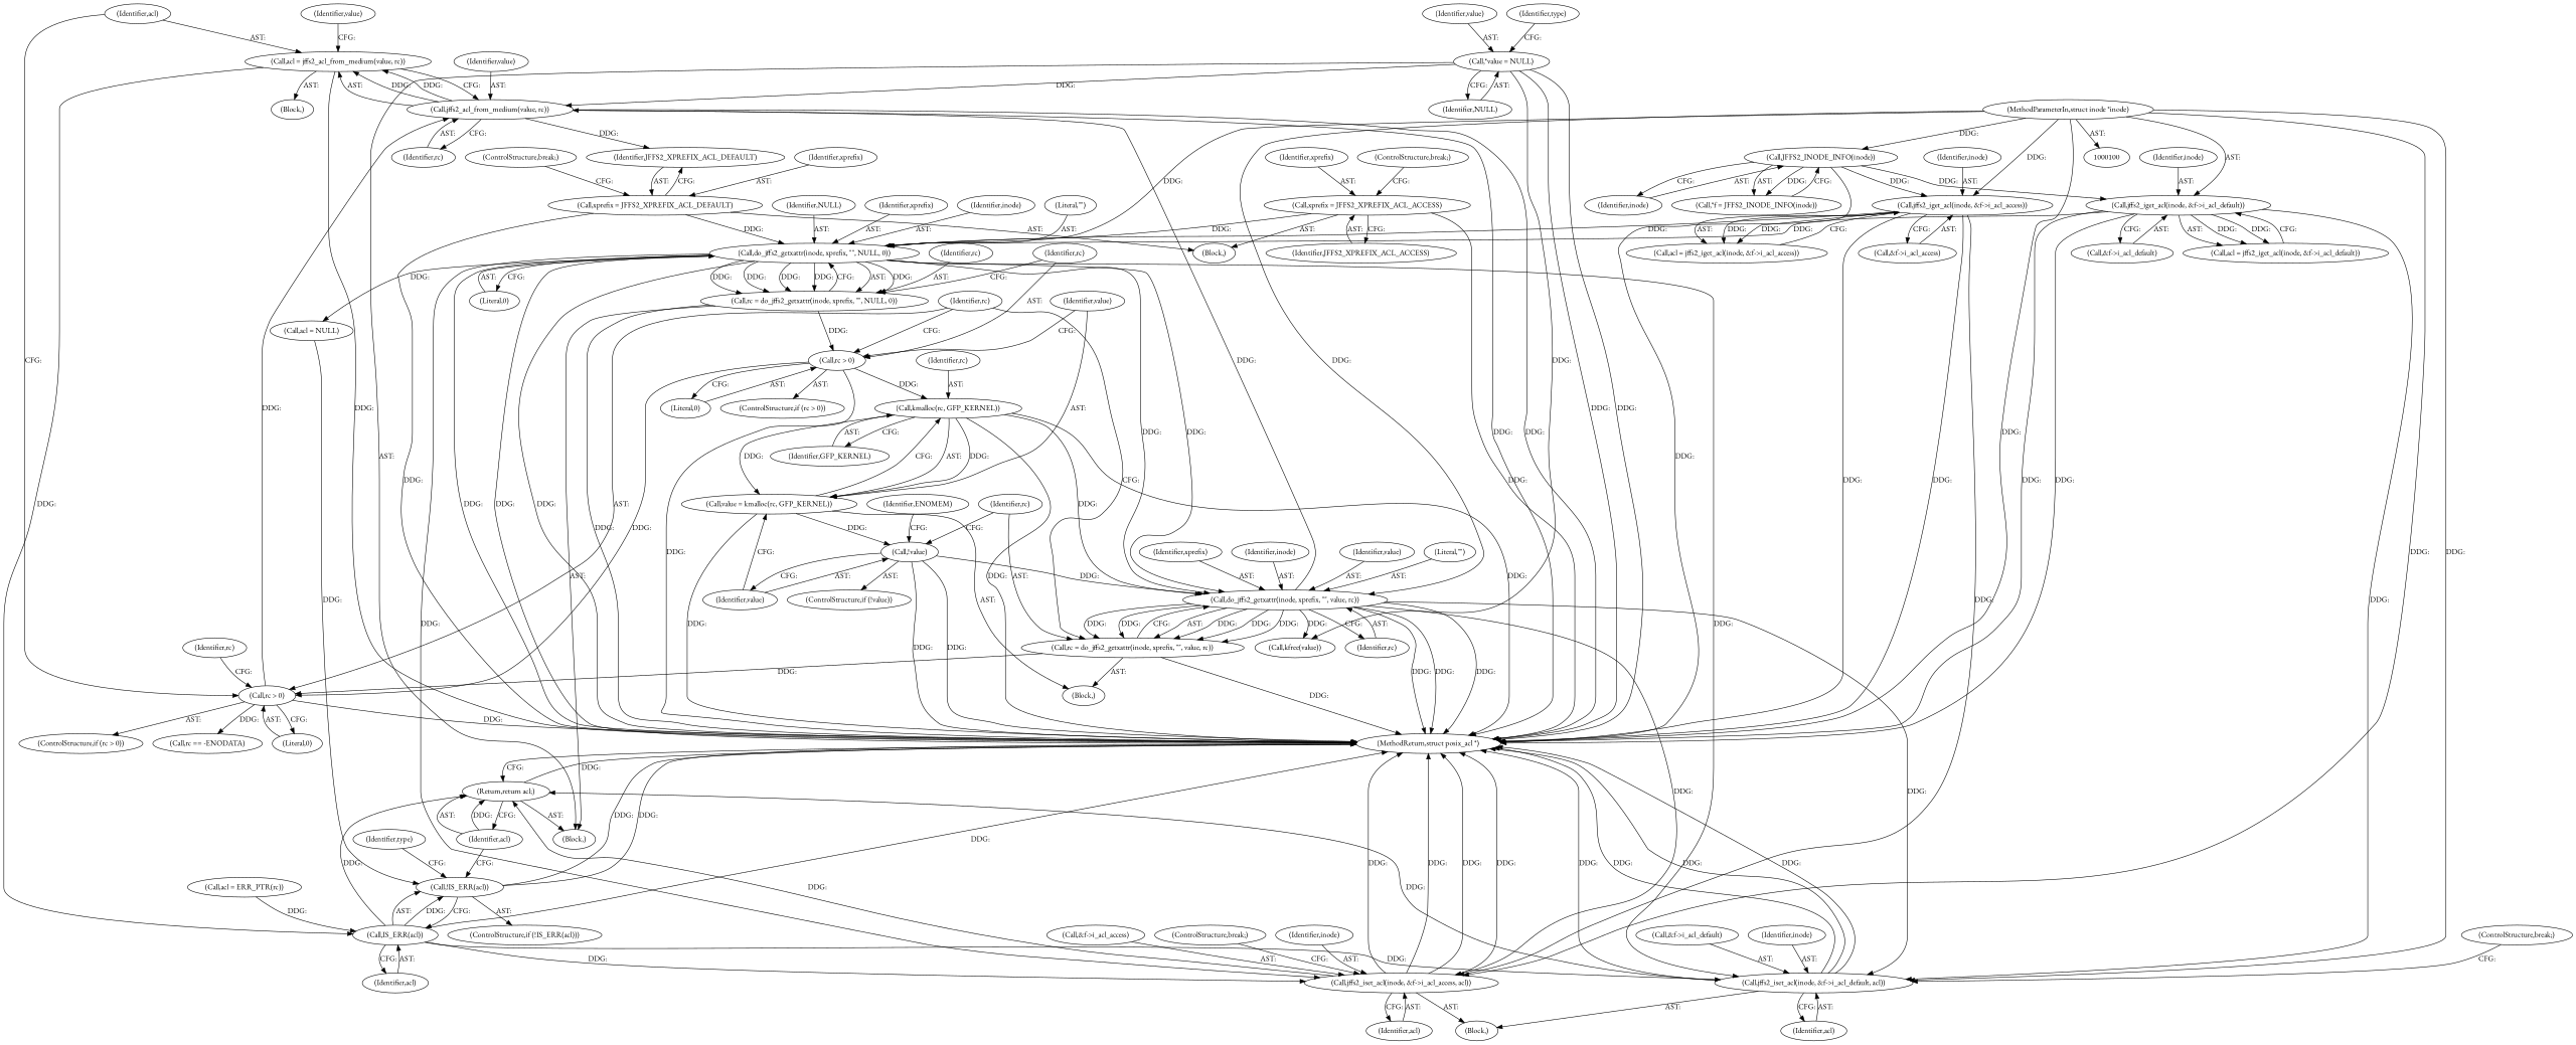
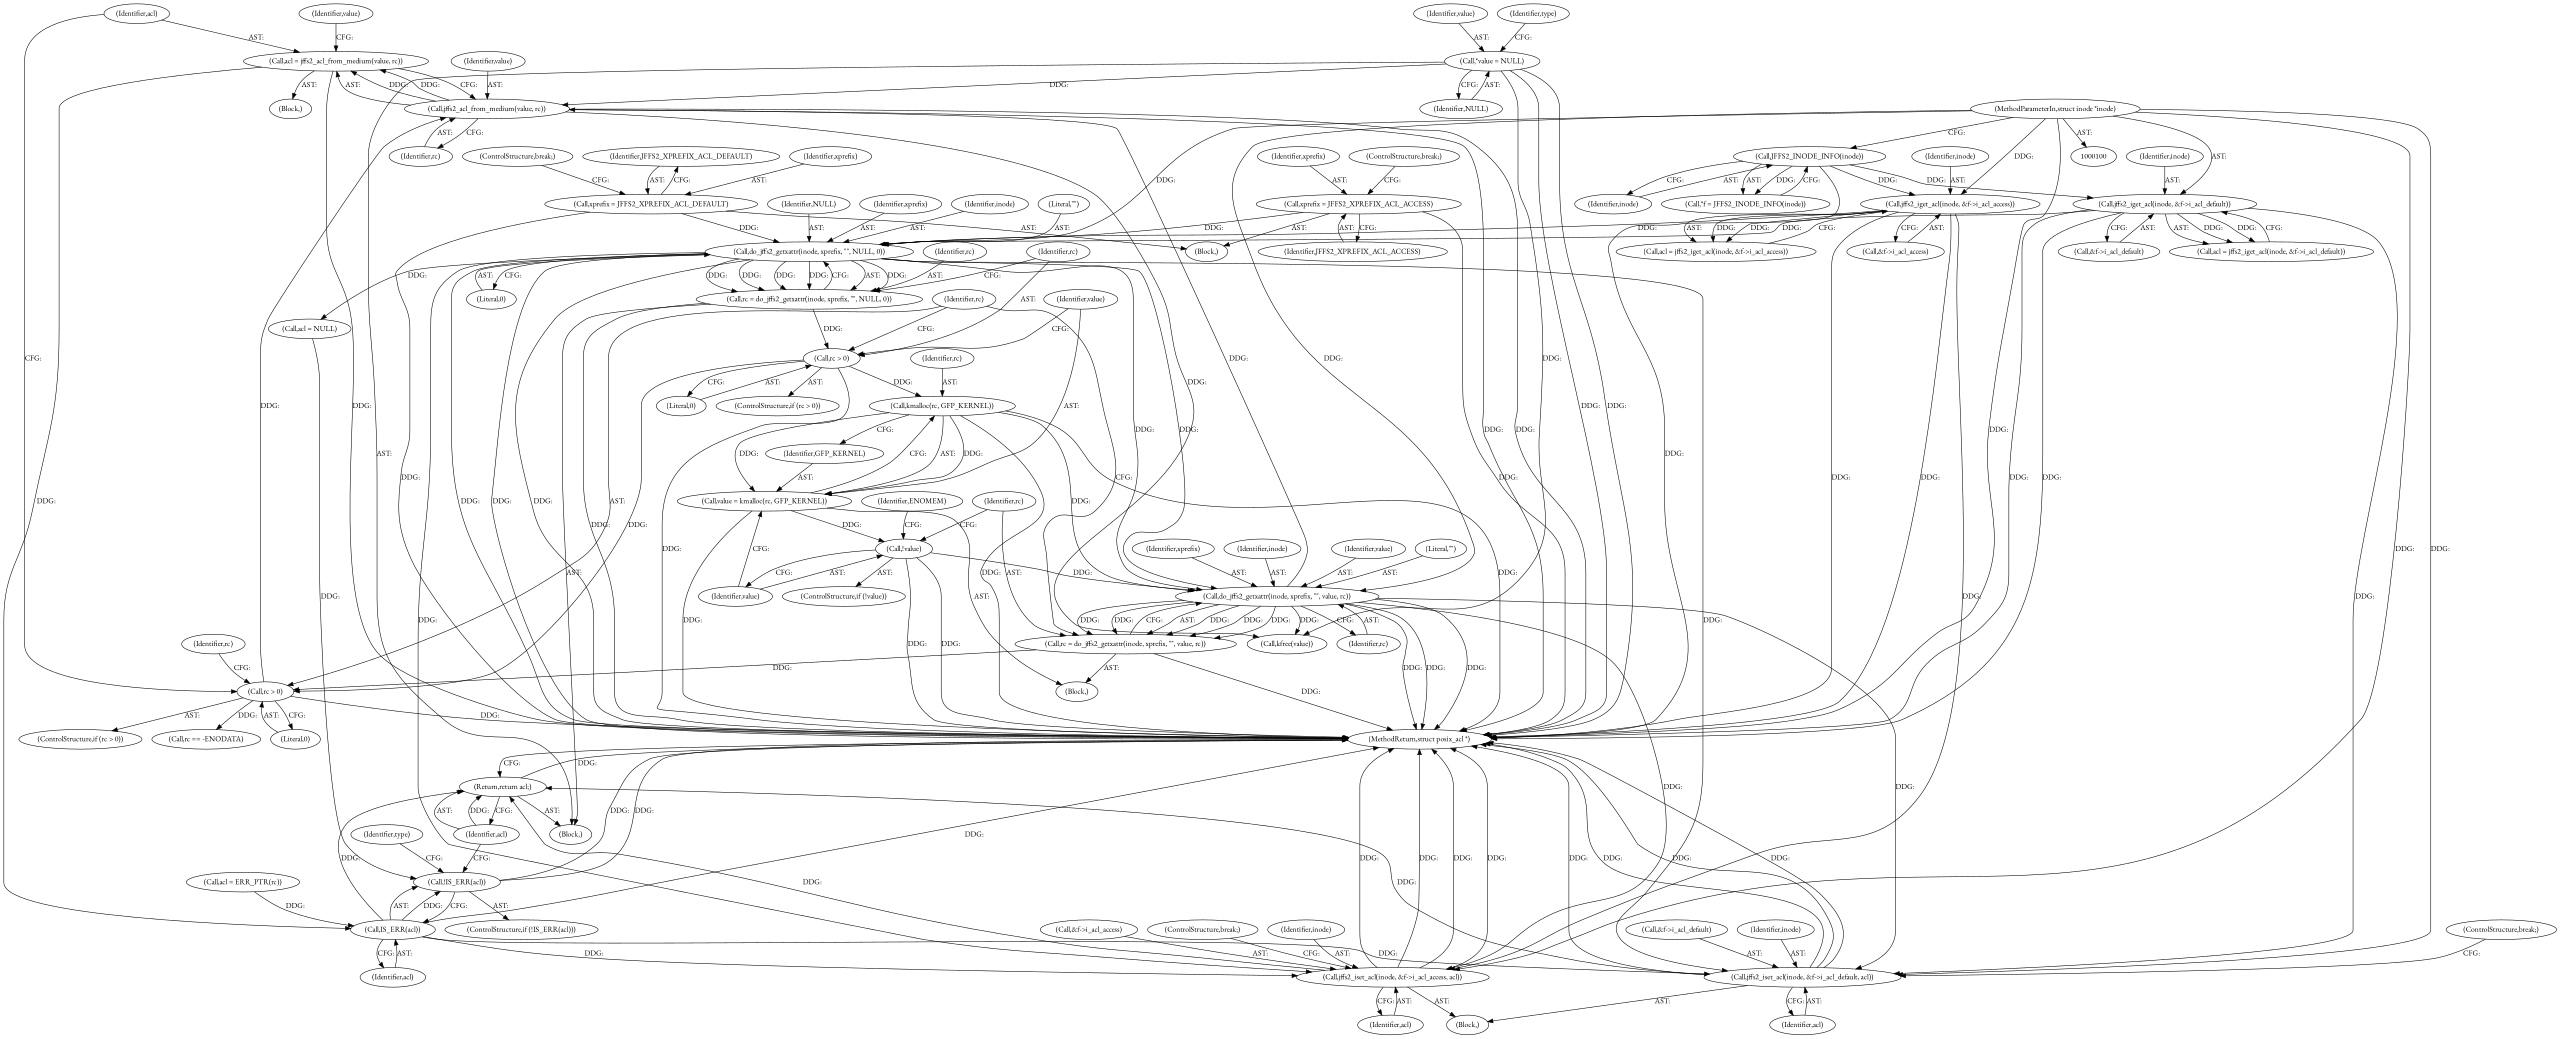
  digraph {
    fontname="EB Garamond"
    node [fontname="EB Garamond"]
    edge [fontname="EB Garamond"]
    n1 [label="(Call,acl = jffs2_acl_from_medium(value, rc))"]
    n2 [label="(Call,jffs2_acl_from_medium(value, rc))"]
    n3 [label="(Call,IS_ERR(acl))"]
    n4 [label="(Block,)"]
    n5 [label="(MethodReturn,struct posix_acl *)"]
    n6 [label="(Identifier,rc)"]
    n7 [label="(Call,kfree(value))"]
    n8 [label="(Call,jffs2_iset_acl(inode, &f->i_acl_access, acl))"]
    n9 [label="(Call,jffs2_iset_acl(inode, &f->i_acl_default, acl))"]
    n10 [label="(Call,!IS_ERR(acl))"]
    n11 [label="(Return,return acl;)"]
    n12 [label="(Identifier,acl)"]
    n13 [label="(Call,*value = NULL)"]
    n14 [label="(Block,)"]
    n15 [label="(Identifier,NULL)"]
    n16 [label="(Call,do_jffs2_getxattr(inode, xprefix, \"\", value, rc))"]
    n17 [label="(Call,rc = do_jffs2_getxattr(inode, xprefix, \"\", value, rc))"]
    n18 [label="(Identifier,rc)"]
    n19 [label="(Block,)"]
    n20 [label="(Call,rc > 0)"]
    n21 [label="(Identifier,acl)"]
    n22 [label="(Block,)"]
    n23 [label="(Identifier,acl)"]
    n24 [label="(Call,do_jffs2_getxattr(inode, xprefix, \"\", NULL, 0))"]
    n25 [label="(Call,rc = do_jffs2_getxattr(inode, xprefix, \"\", NULL, 0))"]
    n26 [label="(Call,acl = NULL)"]
    n27 [label="(Literal,0)"]
    n28 [label="(Call,rc > 0)"]
    n29 [label="(Call,jffs2_iget_acl(inode, &f->i_acl_default))"]
    n30 [label="(Call,acl = jffs2_iget_acl(inode, &f->i_acl_default))"]
    n31 [label="(Call,&f->i_acl_default)"]
    n32 [label="(Call,JFFS2_INODE_INFO(inode))"]
    n33 [label="(Call,jffs2_iget_acl(inode, &f->i_acl_access))"]
    n34 [label="(Call,*f = JFFS2_INODE_INFO(inode))"]
    n35 [label="(Identifier,inode)"]
    n36 [label="(Call,&f->i_acl_access)"]
    n37 [label="(Call,acl = jffs2_iget_acl(inode, &f->i_acl_access))"]
    n38 [label="(MethodParameterIn,struct inode *inode)"]
    1000100
    n40 [label="(Call,xprefix = JFFS2_XPREFIX_ACL_DEFAULT)"]
    n41 [label="(Block,)"]
    n42 [label="(Identifier,JFFS2_XPREFIX_ACL_DEFAULT)"]
    n43 [label="(Call,xprefix = JFFS2_XPREFIX_ACL_ACCESS)"]
    n44 [label="(Identifier,JFFS2_XPREFIX_ACL_ACCESS)"]
    n45 [label="(Call,!value)"]
    n46 [label="(ControlStructure,if (!value))"]
    n47 [label="(Identifier,value)"]
    n48 [label="(Call,value = kmalloc(rc, GFP_KERNEL))"]
    n49 [label="(Call,kmalloc(rc, GFP_KERNEL))"]
    n50 [label="(Identifier,GFP_KERNEL)"]
    n51 [label="(Literal,0)"]
    n52 [label="(ControlStructure,if (rc > 0))"]
    n53 [label="(Literal,0)"]
    n54 [label="(ControlStructure,if (rc > 0))"]
    n55 [label="(Call,rc == -ENODATA)"]
    n56 [label="(ControlStructure,if (!IS_ERR(acl)))"]
    n57 [label="(Identifier,acl)"]
    n58 [label="(Identifier,value)"]
    n59 [label="(Call,&f->i_acl_access)"]
    n60 [label="(ControlStructure,break;)"]
    n61 [label="(Identifier,value)"]
    n62 [label="(Identifier,xprefix)"]
    n63 [label="(Call,&f->i_acl_default)"]
    n64 [label="(Identifier,acl)"]
    n65 [label="(Identifier,xprefix)"]
    n66 [label="(Identifier,rc)"]
    n67 [label="(Identifier,rc)"]
    n68 [label="(ControlStructure,break;)"]
    n69 [label="(Call,acl = ERR_PTR(rc))"]
    n70 [label="(Identifier,inode)"]
    n71 [label="(Identifier,rc)"]
    n72 [label="(Identifier,NULL)"]
    n73 [label="(Identifier,inode)"]
    n74 [label="(Identifier,xprefix)"]
    n75 [label="(Identifier,type)"]
    n76 [label="(Identifier,xprefix)"]
    n77 [label="(Identifier,inode)"]
    n78 [label="(Identifier,ENOMEM)"]
    n79 [label="(Identifier,inode)"]
    n80 [label="(Identifier,inode)"]
    n81 [label="(Identifier,rc)"]
    n82 [label="(Identifier,value)"]
    n83 [label="(Identifier,value)"]
    n84 [label="(Identifier,rc)"]
    n85 [label="(Identifier,value)"]
    n86 [label="(ControlStructure,break;)"]
    n87 [label="(Literal,\"\")"]
    n88 [label="(ControlStructure,break;)"]
    n89 [label="(Identifier,rc)"]
    n90 [label="(Identifier,type)"]
    n91 [label="(Identifier,inode)"]
    n92 [label="(Literal,\"\")"]
    n1 -> n2 [label="CFG: "]
    n1 -> n3 [label="DDG: "]
    n1 -> n4 [label="AST: "]
    n1 -> n5 [label="DDG: "]
    n2 -> n1 [label="AST: "]
    n2 -> n1 [label="DDG: "]
    n2 -> n1 [label="DDG: "]
    n2 -> n5 [label="DDG: "]
    n2 -> n5 [label="DDG: "]
    n2 -> n6 [label="CFG: "]
-   n2 -> n42 [label="DDG: "]
+   n2 -> n7 [label="DDG: "]
    n3 -> n5 [label="DDG: "]
    n3 -> n8 [label="DDG: "]
    n3 -> n9 [label="DDG: "]
    n3 -> n10 [label="AST: "]
    n3 -> n10 [label="DDG: "]
    n3 -> n11 [label="DDG: "]
    n3 -> n12 [label="CFG: "]
    n5 -> n11 [label="CFG: "]
    n6 -> n2 [label="AST: "]
    n8 -> n5 [label="DDG: "]
    n8 -> n5 [label="DDG: "]
    n8 -> n5 [label="DDG: "]
    n8 -> n5 [label="DDG: "]
    n8 -> n11 [label="DDG: "]
    n8 -> n21 [label="CFG: "]
    n8 -> n22 [label="AST: "]
    n9 -> n5 [label="DDG: "]
    n9 -> n5 [label="DDG: "]
    n9 -> n5 [label="DDG: "]
    n9 -> n5 [label="DDG: "]
    n9 -> n11 [label="DDG: "]
    n9 -> n22 [label="AST: "]
    n9 -> n23 [label="CFG: "]
    n10 -> n3 [label="CFG: "]
    n10 -> n5 [label="DDG: "]
    n10 -> n5 [label="DDG: "]
    n10 -> n56 [label="AST: "]
    n11 -> n5 [label="DDG: "]
    n11 -> n14 [label="AST: "]
    n11 -> n57 [label="CFG: "]
    n12 -> n3 [label="AST: "]
    n13 -> n2 [label="DDG: "]
    n13 -> n5 [label="DDG: "]
    n13 -> n5 [label="DDG: "]
    n13 -> n7 [label="DDG: "]
    n13 -> n14 [label="AST: "]
    n13 -> n15 [label="CFG: "]
    n15 -> n13 [label="AST: "]
    n16 -> n2 [label="DDG: "]
    n16 -> n5 [label="DDG: "]
    n16 -> n5 [label="DDG: "]
    n16 -> n5 [label="DDG: "]
    n16 -> n7 [label="DDG: "]
    n16 -> n8 [label="DDG: "]
    n16 -> n9 [label="DDG: "]
    n16 -> n17 [label="AST: "]
    n16 -> n17 [label="DDG: "]
    n16 -> n17 [label="DDG: "]
    n16 -> n17 [label="DDG: "]
    n16 -> n17 [label="DDG: "]
    n16 -> n17 [label="DDG: "]
    n16 -> n18 [label="CFG: "]
    n17 -> n5 [label="DDG: "]
    n17 -> n16 [label="CFG: "]
    n17 -> n19 [label="AST: "]
    n17 -> n20 [label="DDG: "]
    n18 -> n16 [label="AST: "]
    n20 -> n2 [label="DDG: "]
    n20 -> n5 [label="DDG: "]
    n20 -> n53 [label="CFG: "]
    n20 -> n54 [label="AST: "]
    n20 -> n55 [label="DDG: "]
    n21 -> n8 [label="AST: "]
    n23 -> n9 [label="AST: "]
    n24 -> n5 [label="DDG: "]
    n24 -> n5 [label="DDG: "]
    n24 -> n5 [label="DDG: "]
    n24 -> n8 [label="DDG: "]
    n24 -> n9 [label="DDG: "]
    n24 -> n16 [label="DDG: "]
    n24 -> n16 [label="DDG: "]
    n24 -> n25 [label="AST: "]
    n24 -> n25 [label="DDG: "]
    n24 -> n25 [label="DDG: "]
    n24 -> n25 [label="DDG: "]
    n24 -> n25 [label="DDG: "]
    n24 -> n25 [label="DDG: "]
    n24 -> n26 [label="DDG: "]
    n24 -> n27 [label="CFG: "]
    n25 -> n5 [label="DDG: "]
    n25 -> n14 [label="AST: "]
    n25 -> n24 [label="CFG: "]
    n25 -> n28 [label="DDG: "]
    n26 -> n10 [label="DDG: "]
    n27 -> n24 [label="AST: "]
    n28 -> n5 [label="DDG: "]
    n28 -> n20 [label="DDG: "]
    n28 -> n49 [label="DDG: "]
    n28 -> n51 [label="CFG: "]
    n28 -> n52 [label="AST: "]
    n29 -> n5 [label="DDG: "]
    n29 -> n5 [label="DDG: "]
    n29 -> n9 [label="DDG: "]
    n29 -> n24 [label="DDG: "]
    n29 -> n30 [label="AST: "]
    n29 -> n30 [label="DDG: "]
    n29 -> n30 [label="DDG: "]
    n29 -> n31 [label="CFG: "]
    n30 -> n29 [label="CFG: "]
    n31 -> n29 [label="AST: "]
    n32 -> n5 [label="DDG: "]
    n32 -> n29 [label="DDG: "]
    n32 -> n33 [label="DDG: "]
    n32 -> n34 [label="AST: "]
    n32 -> n34 [label="DDG: "]
    n32 -> n35 [label="CFG: "]
    n33 -> n5 [label="DDG: "]
    n33 -> n5 [label="DDG: "]
    n33 -> n8 [label="DDG: "]
    n33 -> n24 [label="DDG: "]
    n33 -> n36 [label="CFG: "]
    n33 -> n37 [label="AST: "]
    n33 -> n37 [label="DDG: "]
    n33 -> n37 [label="DDG: "]
    n34 -> n32 [label="CFG: "]
    n35 -> n32 [label="AST: "]
    n36 -> n33 [label="AST: "]
    n37 -> n33 [label="CFG: "]
    n38 -> n5 [label="DDG: "]
    n38 -> n8 [label="DDG: "]
    n38 -> n9 [label="DDG: "]
    n38 -> n16 [label="DDG: "]
    n38 -> n24 [label="DDG: "]
    n38 -> n29 [label="AST: "]
-   n38 -> n32 [label="DDG: "]
+   n38 -> n32 [label="CFG: "]
    n38 -> n33 [label="DDG: "]
    n38 -> 1000100 [label="AST: "]
    n40 -> n5 [label="DDG: "]
    n40 -> n24 [label="DDG: "]
    n40 -> n41 [label="AST: "]
    n40 -> n42 [label="CFG: "]
    n42 -> n40 [label="AST: "]
    n43 -> n5 [label="DDG: "]
    n43 -> n24 [label="DDG: "]
    n43 -> n41 [label="AST: "]
    n43 -> n44 [label="CFG: "]
    n44 -> n43 [label="AST: "]
    n45 -> n5 [label="DDG: "]
    n45 -> n5 [label="DDG: "]
    n45 -> n16 [label="DDG: "]
    n45 -> n46 [label="AST: "]
    n45 -> n47 [label="CFG: "]
    n47 -> n45 [label="AST: "]
    n47 -> n48 [label="CFG: "]
    n48 -> n5 [label="DDG: "]
    n48 -> n19 [label="AST: "]
    n48 -> n45 [label="DDG: "]
    n48 -> n49 [label="CFG: "]
    n49 -> n5 [label="DDG: "]
    n49 -> n5 [label="DDG: "]
    n49 -> n16 [label="DDG: "]
    n49 -> n48 [label="AST: "]
    n49 -> n48 [label="DDG: "]
    n49 -> n48 [label="DDG: "]
    n49 -> n50 [label="CFG: "]
-   n50 -> n49 [label="AST: "]
+   n50 -> n48 [label="AST: "]
    n51 -> n28 [label="AST: "]
    n53 -> n20 [label="AST: "]
    n57 -> n10 [label="CFG: "]
    n57 -> n11 [label="AST: "]
    n57 -> n11 [label="DDG: "]
    n58 -> n1 [label="CFG: "]
    n59 -> n8 [label="AST: "]
    n60 -> n43 [label="CFG: "]
    n61 -> n2 [label="AST: "]
    n62 -> n24 [label="AST: "]
    n63 -> n9 [label="AST: "]
    n64 -> n1 [label="AST: "]
    n64 -> n20 [label="CFG: "]
    n65 -> n43 [label="AST: "]
    n66 -> n17 [label="AST: "]
    n66 -> n45 [label="CFG: "]
    n67 -> n25 [label="CFG: "]
    n67 -> n28 [label="AST: "]
    n68 -> n8 [label="CFG: "]
    n69 -> n3 [label="DDG: "]
    n70 -> n24 [label="AST: "]
    n71 -> n20 [label="CFG: "]
    n72 -> n24 [label="AST: "]
    n73 -> n33 [label="AST: "]
    n74 -> n16 [label="AST: "]
    n75 -> n13 [label="CFG: "]
    n76 -> n40 [label="AST: "]
    n77 -> n16 [label="AST: "]
    n78 -> n45 [label="CFG: "]
    n79 -> n29 [label="AST: "]
    n80 -> n8 [label="AST: "]
    n81 -> n17 [label="CFG: "]
    n81 -> n20 [label="AST: "]
    n81 -> n28 [label="CFG: "]
    n82 -> n28 [label="CFG: "]
    n82 -> n48 [label="AST: "]
    n83 -> n13 [label="AST: "]
    n84 -> n25 [label="AST: "]
    n85 -> n16 [label="AST: "]
    n86 -> n9 [label="CFG: "]
    n87 -> n16 [label="AST: "]
    n88 -> n40 [label="CFG: "]
    n89 -> n49 [label="AST: "]
    n90 -> n10 [label="CFG: "]
    n91 -> n9 [label="AST: "]
    n92 -> n24 [label="AST: "]
  }
